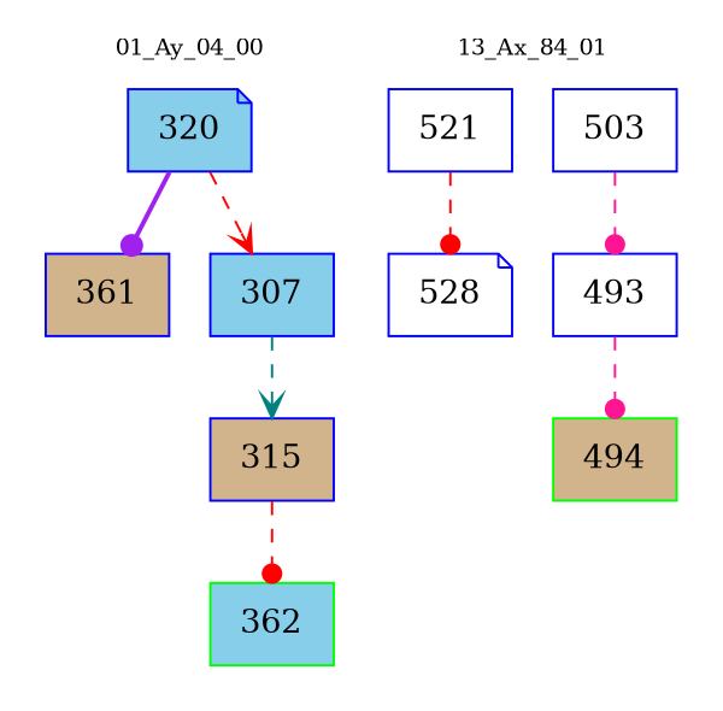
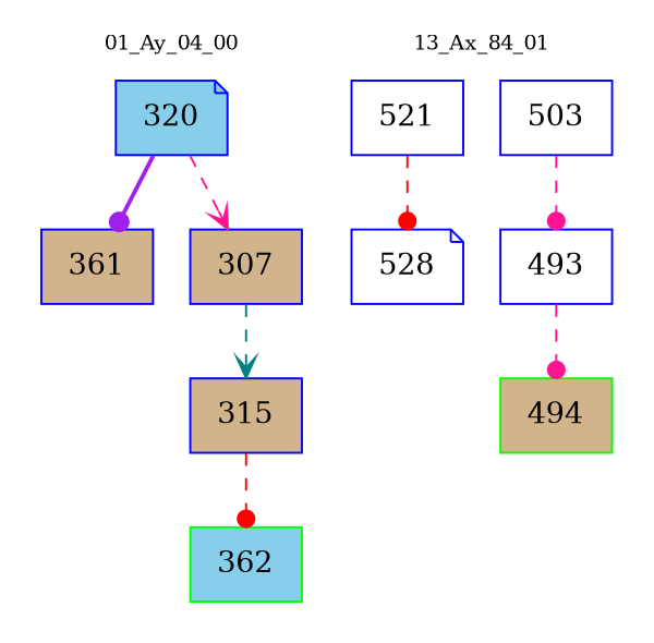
  digraph {
    node [color=blue fillcolor=tan shape=box style=filled]
    edge [arrowhead=dot color=red style=dashed]
    n1 [fillcolor=skyblue label=320 shape=note]
    n2 [label=361]
-   n3 [fillcolor=skyblue label=307]
+   n3 [label=307]
    n4 [color=green fillcolor=skyblue label=362]
    n5 [label=315]
    n6 [fillcolor=white label=503]
    n7 [fillcolor=white label=493]
    n8 [fillcolor=white label=521]
    n9 [color=green label=494]
    n10 [fillcolor=white label=528 shape=note]
    subgraph cluster_1 {
      color=white
      fontsize=10
      label="01_Ay_04_00"
      n1
      n2
      n3
      n4
      n5
    }
    subgraph cluster_2 {
      color=white
      fontsize=10
      label="13_Ax_84_01"
      n6
      n7
      n8
      n9
      n10
    }
    n1 -> n2 [color=purple style=bold]
-   n1 -> n3 [arrowhead=vee]
+   n1 -> n3 [arrowhead=vee color=deeppink]
    n3 -> n5 [arrowhead=vee color=teal]
    n5 -> n4
    n6 -> n7 [color=deeppink]
    n7 -> n9 [color=deeppink]
    n8 -> n10
  }
